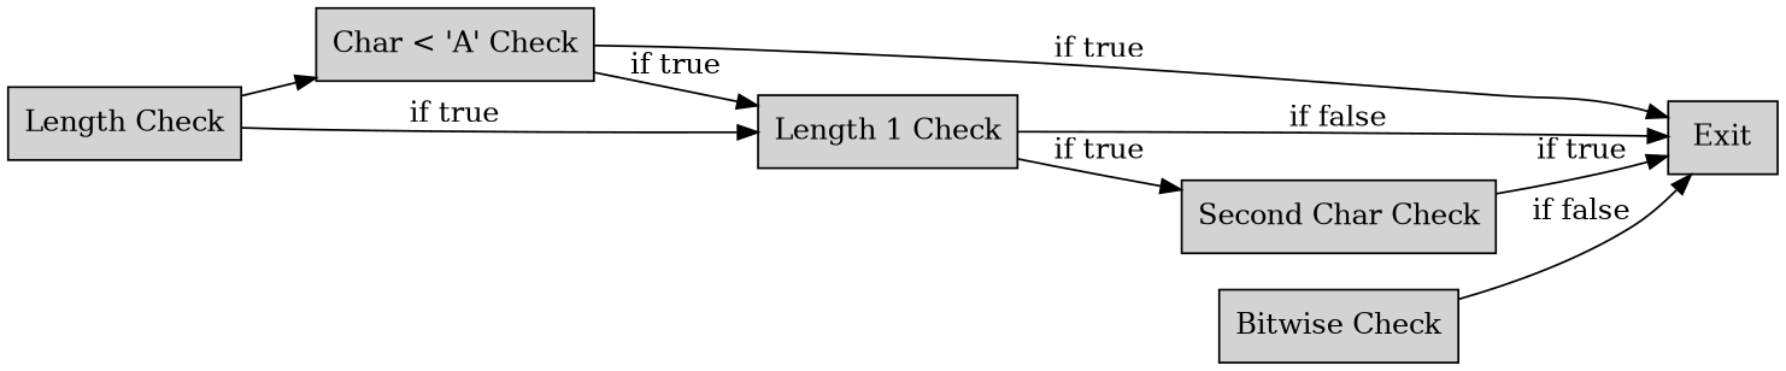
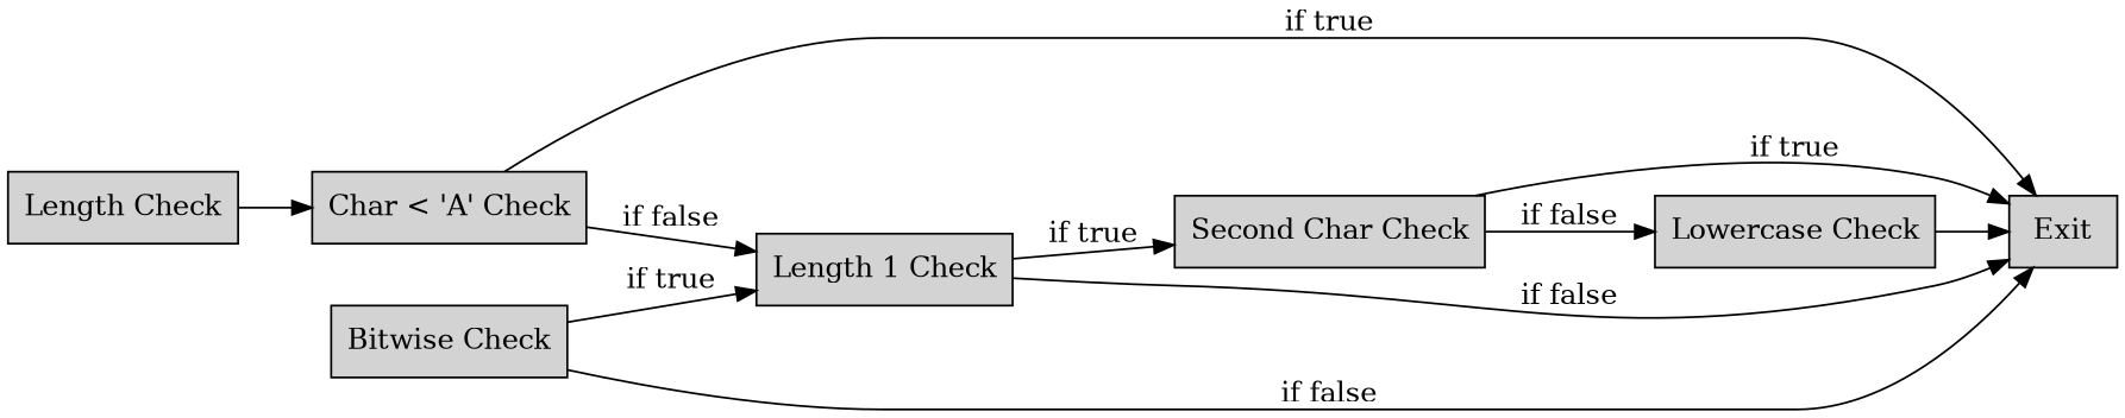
  digraph {
    rankdir=LR
    node [shape=box style=filled]
    n1 [label="Length Check"]
    n2 [label="Char < 'A' Check"]
    n3 [label="Length 1 Check"]
    n4 [label=Exit]
    n5 [label="Second Char Check"]
+   n6 [label="Lowercase Check"]
    n7 [label="Bitwise Check"]
    n1 -> n2
-   n2 -> n3 [label="if true"]
+   n2 -> n3 [label="if false"]
    n2 -> n4 [label="if true"]
    n3 -> n4 [label="if false"]
    n3 -> n5 [label="if true"]
    n5 -> n4 [label="if true"]
-   n1 -> n3 [label="if true"]
+   n5 -> n6 [label="if false"]
+   n6 -> n4
+   n7 -> n3 [label="if true"]
    n7 -> n4 [label="if false"]
  }
